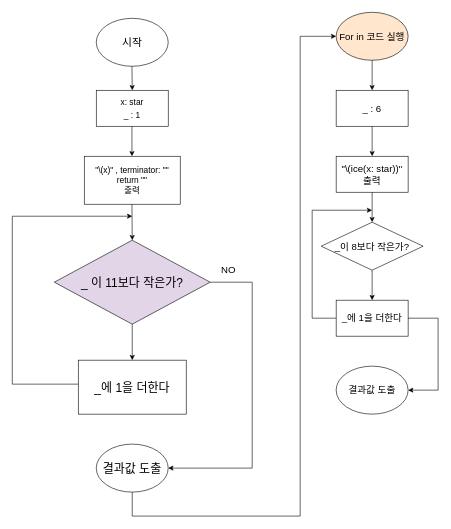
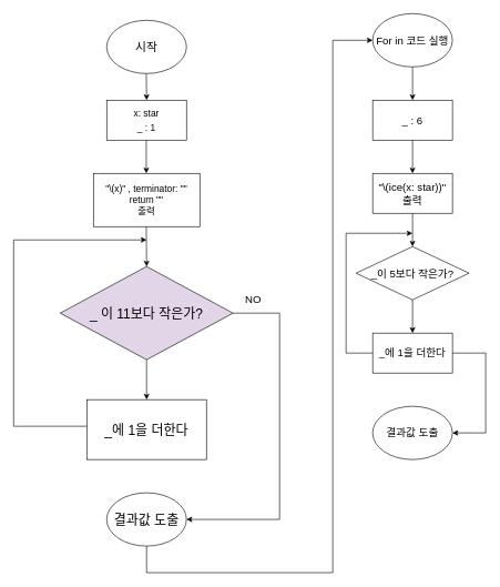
  <mxCell id="0" />
  <mxCell id="1" parent="0" />
  <mxCell id="2" value="&lt;font style=&quot;font-size: 18px&quot;&gt;시작&lt;/font&gt;" style="ellipse;whiteSpace=wrap;html=1;" parent="1" vertex="1"><mxGeometry x="160" y="30" width="120" height="80" as="geometry" /></mxCell>
  <mxCell id="3" value="" style="endArrow=classic;html=1;rounded=0;fontSize=18;" parent="1" edge="1"><mxGeometry width="50" height="50" relative="1" as="geometry"><mxPoint x="219.5" y="110" as="sourcePoint" /><mxPoint x="220" y="150" as="targetPoint" /></mxGeometry></mxCell>
  <mxCell id="4" value="&lt;font style=&quot;font-size: 14px&quot;&gt;x: star&lt;br&gt;_ : 1&lt;br&gt;&lt;/font&gt;" style="rounded=0;whiteSpace=wrap;html=1;fontSize=18;direction=west;" parent="1" vertex="1"><mxGeometry x="160" y="150" width="120" height="60" as="geometry" /></mxCell>
  <mxCell id="5" value="" style="endArrow=classic;html=1;rounded=0;fontSize=11;" parent="1" edge="1"><mxGeometry width="50" height="50" relative="1" as="geometry"><mxPoint x="219.5" y="210" as="sourcePoint" /><mxPoint x="219.5" y="260" as="targetPoint" /></mxGeometry></mxCell>
  <mxCell id="6" value="&lt;font style=&quot;font-size: 14px&quot;&gt;&quot;\(x)&quot; , terminator: &quot;&quot;&lt;br&gt;return &quot;&quot;&lt;br&gt;출력&lt;/font&gt;" style="rounded=0;whiteSpace=wrap;html=1;fontSize=11;" parent="1" vertex="1"><mxGeometry x="140" y="260" width="160" height="80" as="geometry" /></mxCell>
  <mxCell id="7" value="" style="endArrow=classic;html=1;rounded=0;fontSize=11;" parent="1" edge="1"><mxGeometry width="50" height="50" relative="1" as="geometry"><mxPoint x="219.5" y="340" as="sourcePoint" /><mxPoint x="220" y="400" as="targetPoint" /></mxGeometry></mxCell>
  <mxCell id="8" value="&lt;span style=&quot;font-size: 20px&quot;&gt;_ 이 11보다 작은가?&lt;/span&gt;" style="rhombus;whiteSpace=wrap;html=1;fontSize=11;fillColor=#e1d5e7;" parent="1" vertex="1"><mxGeometry x="90" y="400" width="260" height="140" as="geometry" /></mxCell>
  <mxCell id="9" value="" style="endArrow=classic;html=1;rounded=0;fontSize=20;exitX=0.5;exitY=1;exitDx=0;exitDy=0;" parent="1" source="8" target="10" edge="1"><mxGeometry width="50" height="50" relative="1" as="geometry"><mxPoint x="219.5" y="550" as="sourcePoint" /><mxPoint x="220" y="620" as="targetPoint" /></mxGeometry></mxCell>
  <mxCell id="10" value="_에 1을 더한다" style="rounded=0;whiteSpace=wrap;html=1;fontSize=20;" parent="1" vertex="1"><mxGeometry x="130" y="600" width="180" height="90" as="geometry" /></mxCell>
  <mxCell id="11" value="" style="endArrow=none;html=1;rounded=0;fontSize=20;" parent="1" edge="1"><mxGeometry width="50" height="50" relative="1" as="geometry"><mxPoint x="20" y="640" as="sourcePoint" /><mxPoint x="130" y="640" as="targetPoint" /></mxGeometry></mxCell>
  <mxCell id="12" value="" style="endArrow=none;html=1;rounded=0;fontSize=20;" parent="1" edge="1"><mxGeometry width="50" height="50" relative="1" as="geometry"><mxPoint x="20" y="640" as="sourcePoint" /><mxPoint x="20" y="360" as="targetPoint" /></mxGeometry></mxCell>
  <mxCell id="13" value="" style="endArrow=classic;html=1;rounded=0;fontSize=20;" parent="1" edge="1"><mxGeometry width="50" height="50" relative="1" as="geometry"><mxPoint x="20" y="360" as="sourcePoint" /><mxPoint x="220" y="360" as="targetPoint" /></mxGeometry></mxCell>
  <mxCell id="14" value="" style="endArrow=none;html=1;rounded=0;fontSize=20;" parent="1" edge="1"><mxGeometry width="50" height="50" relative="1" as="geometry"><mxPoint x="350" y="470" as="sourcePoint" /><mxPoint x="420" y="470" as="targetPoint" /></mxGeometry></mxCell>
  <mxCell id="15" value="" style="endArrow=none;html=1;rounded=0;fontSize=20;" parent="1" edge="1"><mxGeometry width="50" height="50" relative="1" as="geometry"><mxPoint x="420" y="780" as="sourcePoint" /><mxPoint x="420" y="470" as="targetPoint" /></mxGeometry></mxCell>
  <mxCell id="16" value="" style="endArrow=classic;html=1;rounded=0;fontSize=20;entryX=1;entryY=0.5;entryDx=0;entryDy=0;" parent="1" target="17" edge="1"><mxGeometry width="50" height="50" relative="1" as="geometry"><mxPoint x="420" y="780" as="sourcePoint" /><mxPoint x="270" y="780" as="targetPoint" /></mxGeometry></mxCell>
  <mxCell id="17" value="결과값 도출" style="ellipse;whiteSpace=wrap;html=1;fontSize=20;" parent="1" vertex="1"><mxGeometry x="160" y="740" width="120" height="80" as="geometry" /></mxCell>
  <mxCell id="18" value="NO" style="text;html=1;align=center;verticalAlign=middle;resizable=0;points=[];autosize=1;strokeColor=none;fillColor=none;fontSize=16;fontColor=#000000;" parent="1" vertex="1"><mxGeometry x="360" y="440" width="40" height="20" as="geometry" /></mxCell>
  <mxCell id="19" value="" style="endArrow=none;html=1;rounded=0;fontSize=16;fontColor=#000000;" parent="1" edge="1"><mxGeometry width="50" height="50" relative="1" as="geometry"><mxPoint x="220" y="860" as="sourcePoint" /><mxPoint x="220" y="820" as="targetPoint" /></mxGeometry></mxCell>
  <mxCell id="20" value="" style="endArrow=none;html=1;rounded=0;fontSize=16;fontColor=#000000;" parent="1" edge="1"><mxGeometry width="50" height="50" relative="1" as="geometry"><mxPoint x="220" y="860" as="sourcePoint" /><mxPoint x="500" y="860" as="targetPoint" /></mxGeometry></mxCell>
  <mxCell id="21" value="" style="endArrow=none;html=1;rounded=0;fontSize=16;fontColor=#000000;" parent="1" edge="1"><mxGeometry width="50" height="50" relative="1" as="geometry"><mxPoint x="500" y="860" as="sourcePoint" /><mxPoint x="500" y="60" as="targetPoint" /></mxGeometry></mxCell>
  <mxCell id="22" value="" style="endArrow=classic;html=1;rounded=0;fontSize=16;fontColor=#000000;" parent="1" edge="1"><mxGeometry width="50" height="50" relative="1" as="geometry"><mxPoint x="500" y="60" as="sourcePoint" /><mxPoint x="560" y="60" as="targetPoint" /></mxGeometry></mxCell>
- <mxCell id="23" value="For in 코드 실행" style="ellipse;whiteSpace=wrap;html=1;fontSize=16;fontColor=#000000;fillColor=#ffe6cc;" parent="1" vertex="1"><mxGeometry x="560" width="120" height="80" as="geometry" y="20" /></mxCell>
+ <mxCell id="23" value="For in 코드 실행" style="ellipse;whiteSpace=wrap;html=1;fontSize=16;fontColor=#000000;" parent="1" vertex="1"><mxGeometry x="560" width="120" height="80" as="geometry" y="20" /></mxCell>
  <mxCell id="24" value="" style="endArrow=classic;html=1;rounded=0;fontSize=16;fontColor=#000000;" parent="1" edge="1"><mxGeometry width="50" height="50" relative="1" as="geometry"><mxPoint x="620" y="100" as="sourcePoint" /><mxPoint x="620" y="150" as="targetPoint" /></mxGeometry></mxCell>
  <mxCell id="25" value="_ : 6" style="rounded=0;whiteSpace=wrap;html=1;fontSize=16;fontColor=#000000;" parent="1" vertex="1"><mxGeometry x="560" y="150" width="120" height="60" as="geometry" /></mxCell>
  <mxCell id="26" value="" style="endArrow=classic;html=1;rounded=0;fontSize=16;fontColor=#000000;" parent="1" edge="1"><mxGeometry width="50" height="50" relative="1" as="geometry"><mxPoint x="620" y="210" as="sourcePoint" /><mxPoint x="620" y="260" as="targetPoint" /></mxGeometry></mxCell>
  <mxCell id="27" value="&quot;\(ice(x: star))&quot;&lt;br&gt;출력" style="rounded=0;whiteSpace=wrap;html=1;fontSize=16;fontColor=#000000;" parent="1" vertex="1"><mxGeometry x="560" y="260" width="120" height="60" as="geometry" /></mxCell>
  <mxCell id="28" value="" style="endArrow=classic;html=1;rounded=0;fontSize=16;fontColor=#000000;" parent="1" edge="1"><mxGeometry width="50" height="50" relative="1" as="geometry"><mxPoint x="620" y="320" as="sourcePoint" /><mxPoint x="620" y="370" as="targetPoint" /></mxGeometry></mxCell>
- <mxCell id="29" value="_이 8보다 작은가?" style="rhombus;whiteSpace=wrap;html=1;fontSize=16;fontColor=#000000;" parent="1" vertex="1"><mxGeometry x="535" y="370" width="170" height="80" as="geometry" /></mxCell>
+ <mxCell id="29" value="_이 5보다 작은가?" style="rhombus;whiteSpace=wrap;html=1;fontSize=16;fontColor=#000000;" parent="1" vertex="1"><mxGeometry x="535" y="370" width="170" height="80" as="geometry" /></mxCell>
  <mxCell id="30" value="" style="endArrow=classic;html=1;rounded=0;fontSize=16;fontColor=#000000;" parent="1" edge="1"><mxGeometry width="50" height="50" relative="1" as="geometry"><mxPoint x="620" y="450" as="sourcePoint" /><mxPoint x="620" y="500" as="targetPoint" /></mxGeometry></mxCell>
  <mxCell id="31" value="_에 1을 더한다" style="rounded=0;whiteSpace=wrap;html=1;fontSize=16;fontColor=#000000;" parent="1" vertex="1"><mxGeometry x="560" y="500" width="120" height="60" as="geometry" /></mxCell>
  <mxCell id="32" value="" style="endArrow=none;html=1;rounded=0;fontSize=16;fontColor=#000000;" parent="1" edge="1"><mxGeometry width="50" height="50" relative="1" as="geometry"><mxPoint x="680" y="530" as="sourcePoint" /><mxPoint x="730" y="530" as="targetPoint" /></mxGeometry></mxCell>
  <mxCell id="33" value="" style="endArrow=none;html=1;rounded=0;fontSize=16;fontColor=#000000;" parent="1" edge="1"><mxGeometry width="50" height="50" relative="1" as="geometry"><mxPoint x="520" y="530" as="sourcePoint" /><mxPoint x="560" y="530" as="targetPoint" /></mxGeometry></mxCell>
  <mxCell id="34" value="" style="endArrow=none;html=1;rounded=0;fontSize=16;fontColor=#000000;" parent="1" edge="1"><mxGeometry width="50" height="50" relative="1" as="geometry"><mxPoint x="520" y="530" as="sourcePoint" /><mxPoint x="520" y="350" as="targetPoint" /></mxGeometry></mxCell>
  <mxCell id="35" value="" style="endArrow=none;html=1;rounded=0;fontSize=16;fontColor=#000000;" parent="1" edge="1"><mxGeometry width="50" height="50" relative="1" as="geometry"><mxPoint x="730" y="650" as="sourcePoint" /><mxPoint x="730" y="530" as="targetPoint" /></mxGeometry></mxCell>
  <mxCell id="36" value="" style="endArrow=classic;html=1;rounded=0;fontSize=16;fontColor=#000000;" parent="1" edge="1"><mxGeometry width="50" height="50" relative="1" as="geometry"><mxPoint x="730" y="650" as="sourcePoint" /><mxPoint x="680" y="650" as="targetPoint" /></mxGeometry></mxCell>
  <mxCell id="37" value="" style="endArrow=classic;html=1;rounded=0;fontSize=16;fontColor=#000000;" parent="1" edge="1"><mxGeometry width="50" height="50" relative="1" as="geometry"><mxPoint x="520" y="350" as="sourcePoint" /><mxPoint x="620" y="350" as="targetPoint" /></mxGeometry></mxCell>
  <mxCell id="38" value="결과값 도출" style="ellipse;whiteSpace=wrap;html=1;fontSize=16;fontColor=#000000;" parent="1" vertex="1"><mxGeometry x="560" y="610" width="120" height="80" as="geometry" /></mxCell>
